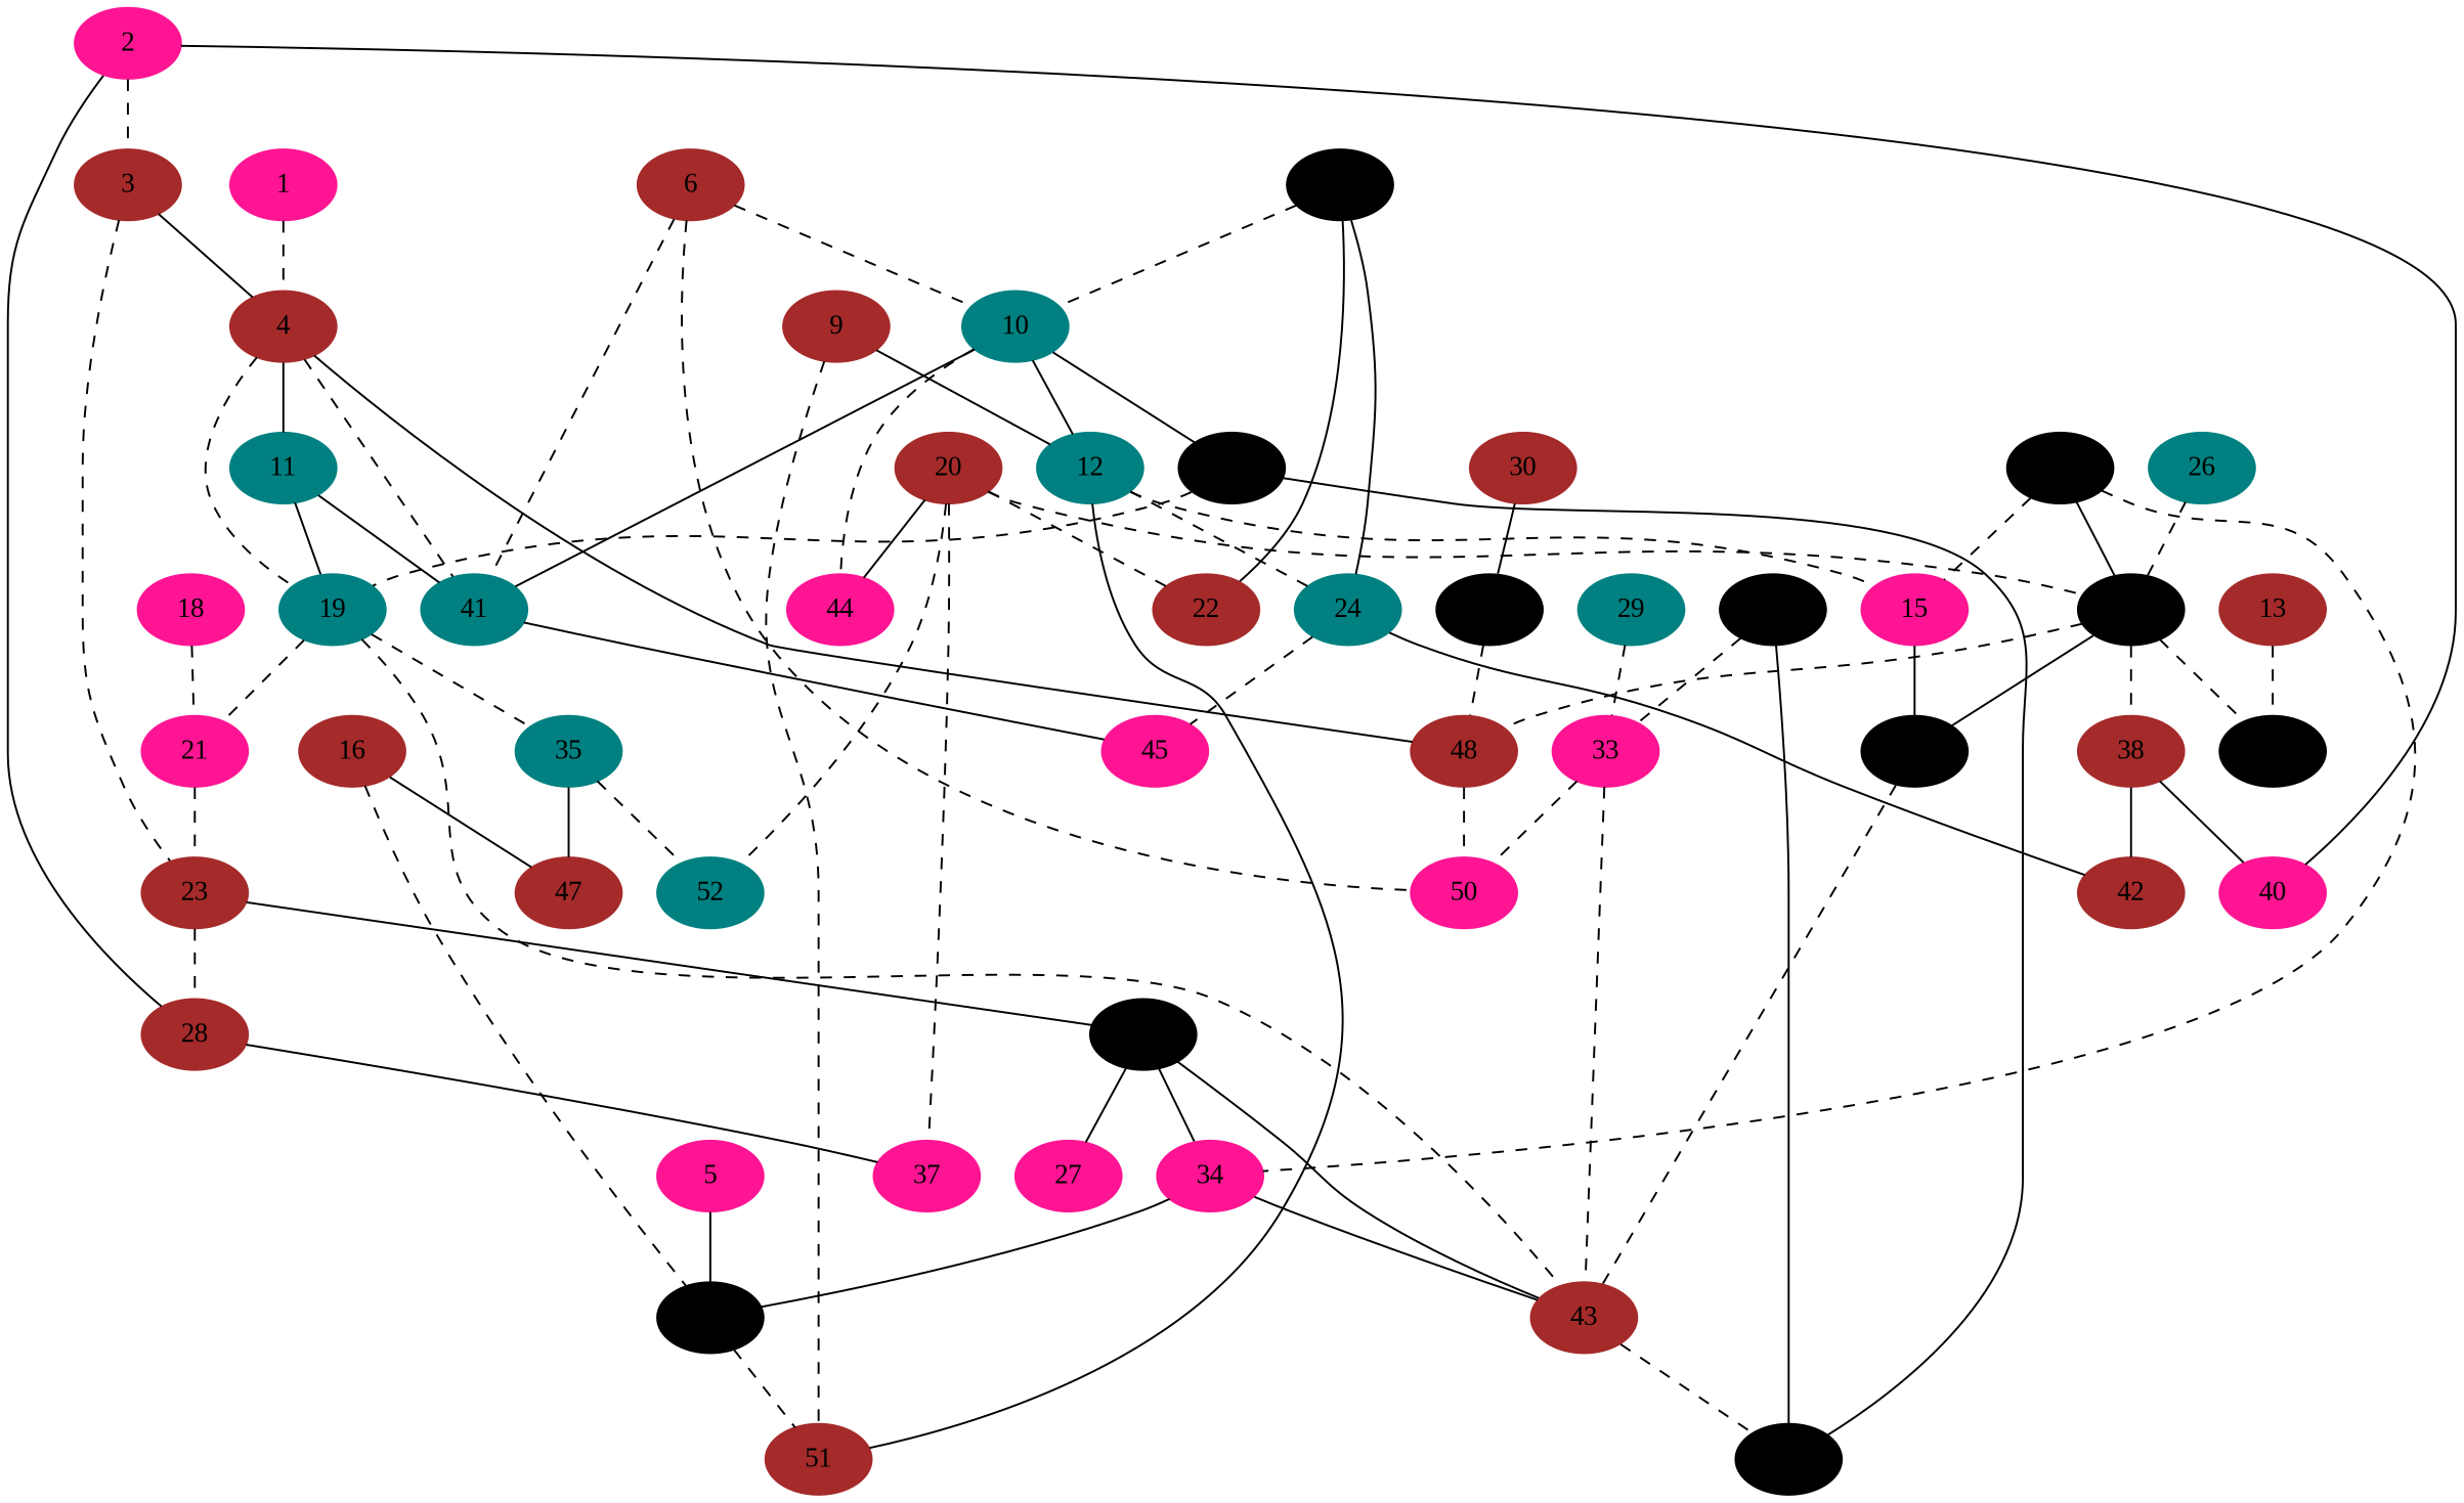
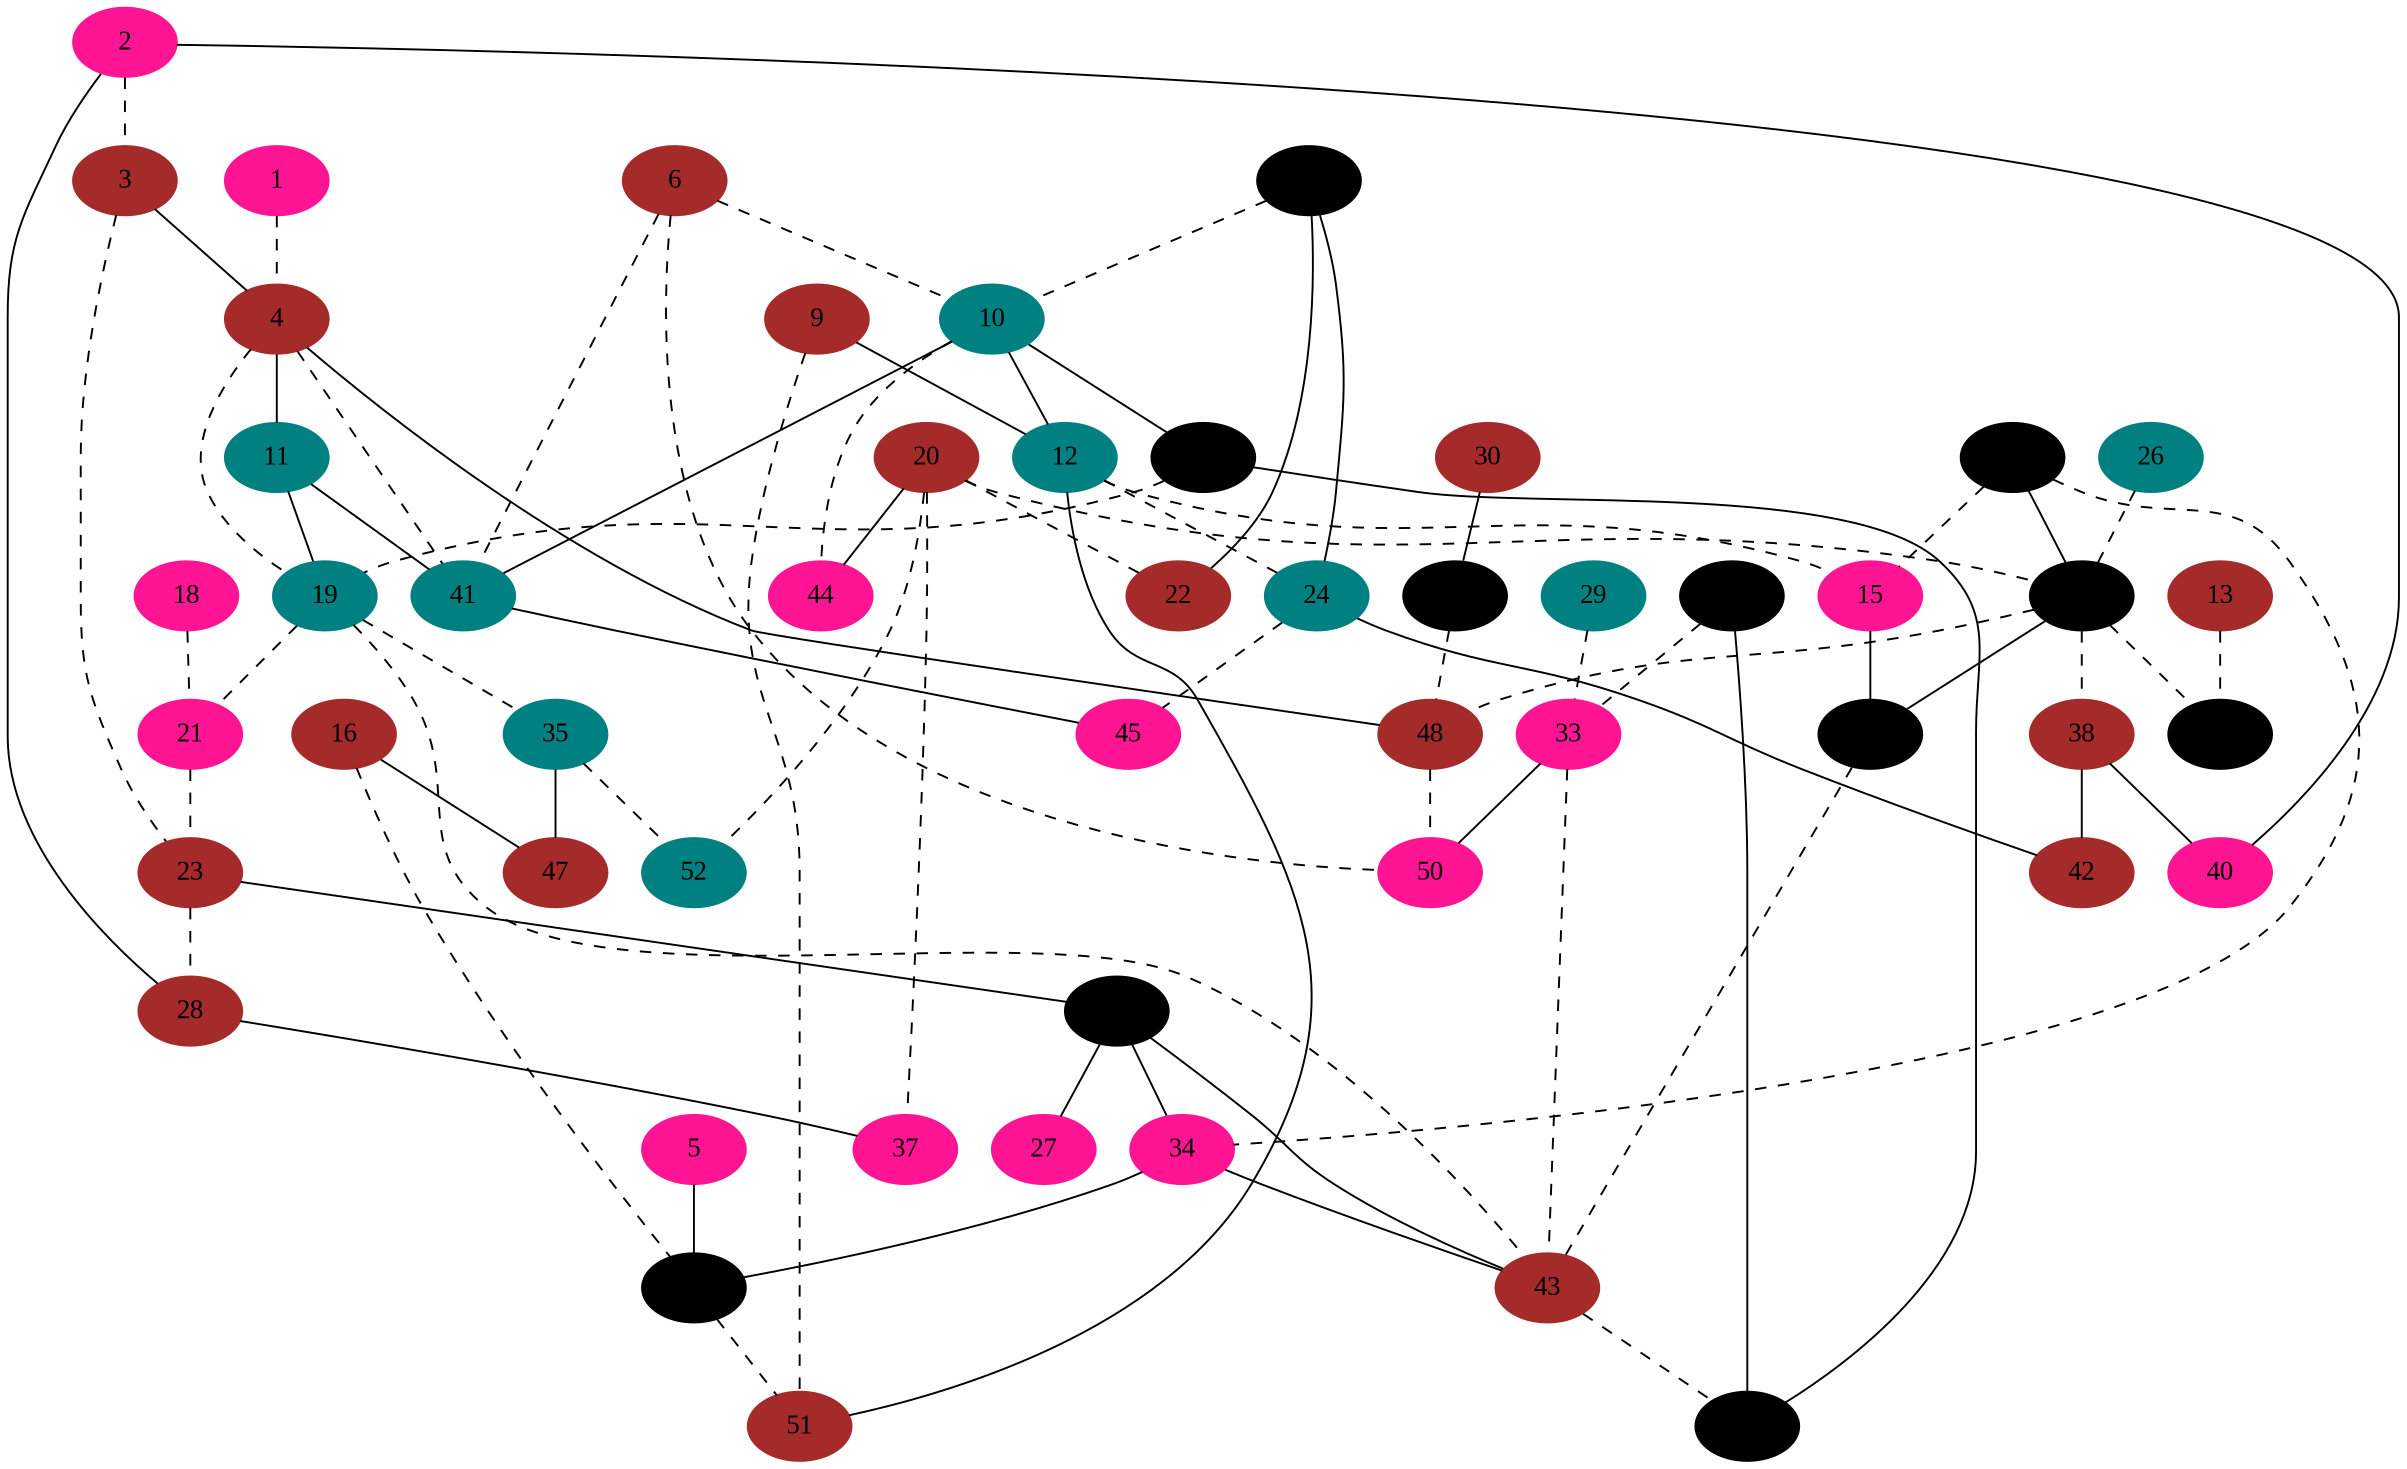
  graph {
    fontname="Liberation Serif"
    node [color=brown fontname="Liberation Serif" style=filled]
    edge [fontname="Liberation Serif" style=dashed]
    1 [color=deeppink]
    4
    11 [color=teal]
    19 [color=teal]
    41 [color=teal]
    48
    2 [color=deeppink]
    3
    28
    40 [color=deeppink]
    23
    37 [color=deeppink]
    25 [color=black]
    21 [color=deeppink]
    35 [color=teal]
    43
    45 [color=deeppink]
    50 [color=deeppink]
    5 [color=deeppink]
    46 [color=black]
    33 [color=deeppink]
    51
    6
    10 [color=teal]
    12 [color=teal]
    17 [color=black]
    44 [color=deeppink]
    7 [color=black]
    22
    24 [color=teal]
    42
    8 [color=black]
    15 [color=deeppink]
    31 [color=black]
    34 [color=deeppink]
    36 [color=black]
    39 [color=black]
    38
    9
    49 [color=black]
    13
    14 [color=black]
    27 [color=deeppink]
    16
    47
    18 [color=deeppink]
    52 [color=teal]
    20
    26 [color=teal]
    29 [color=teal]
    32 [color=black]
    30
    1 -- 4
    4 -- 11 [style=solid]
    4 -- 19
    4 -- 41
    4 -- 48 [style=solid]
    11 -- 19 [style=solid]
    11 -- 41 [style=solid]
    19 -- 21
    19 -- 35
    19 -- 43
    41 -- 45 [style=solid]
    48 -- 50
    2 -- 3
    2 -- 28 [style=solid]
    2 -- 40 [style=solid]
    3 -- 4 [style=solid]
    3 -- 23
    28 -- 37 [style=solid]
    23 -- 28
    23 -- 25 [style=solid]
    25 -- 43 [style=solid]
    25 -- 34 [style=solid]
    25 -- 27 [style=solid]
    21 -- 23
    35 -- 47 [style=solid]
    35 -- 52
    43 -- 49
    5 -- 46 [style=solid]
    46 -- 51
    33 -- 43
-   33 -- 50
+   33 -- 50 [style=solid]
    6 -- 41
    6 -- 50
    6 -- 10
    10 -- 41 [style=solid]
    10 -- 12 [style=solid]
    10 -- 17 [style=solid]
    10 -- 44
    12 -- 51 [style=solid]
    12 -- 24
    12 -- 15
    17 -- 19
    17 -- 49 [style=solid]
    7 -- 10
    7 -- 22 [style=solid]
    7 -- 24 [style=solid]
    24 -- 45
    24 -- 42 [style=solid]
    8 -- 15
    8 -- 31 [style=solid]
    8 -- 34
    15 -- 36 [style=solid]
    31 -- 48
    31 -- 36 [style=solid]
    31 -- 39
    31 -- 38
    34 -- 43 [style=solid]
    34 -- 46 [style=solid]
    36 -- 43
    38 -- 40 [style=solid]
    38 -- 42 [style=solid]
    9 -- 51
    9 -- 12 [style=solid]
    13 -- 39
    14 -- 33
    14 -- 49 [style=solid]
    16 -- 46
    16 -- 47 [style=solid]
    18 -- 21
    20 -- 37
    20 -- 44 [style=solid]
    20 -- 22
    20 -- 31
    20 -- 52
    26 -- 31
    29 -- 33
    32 -- 48
    30 -- 32 [style=solid]
  }
